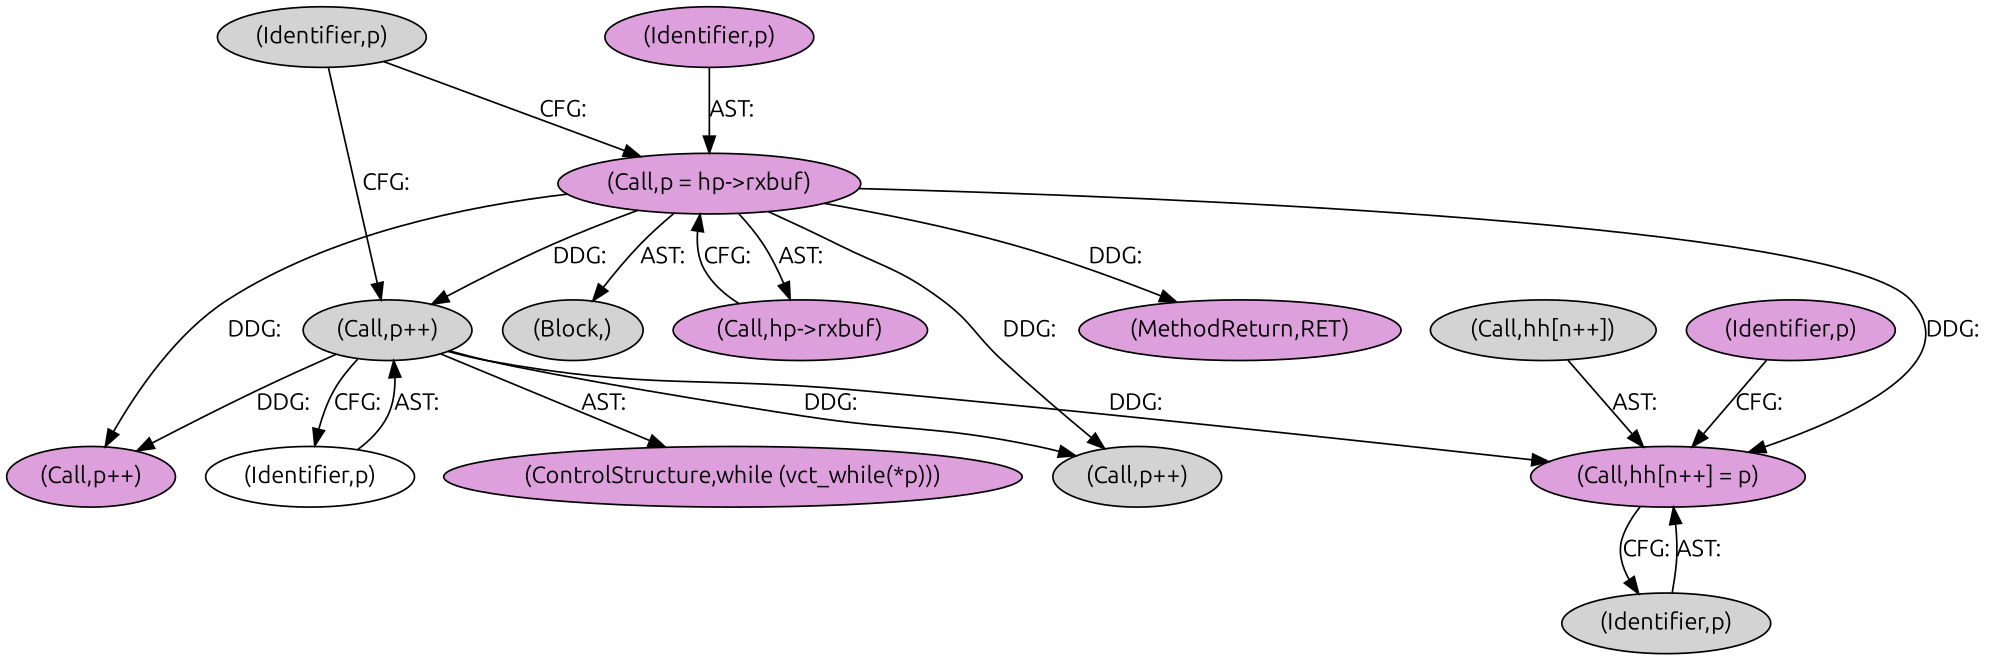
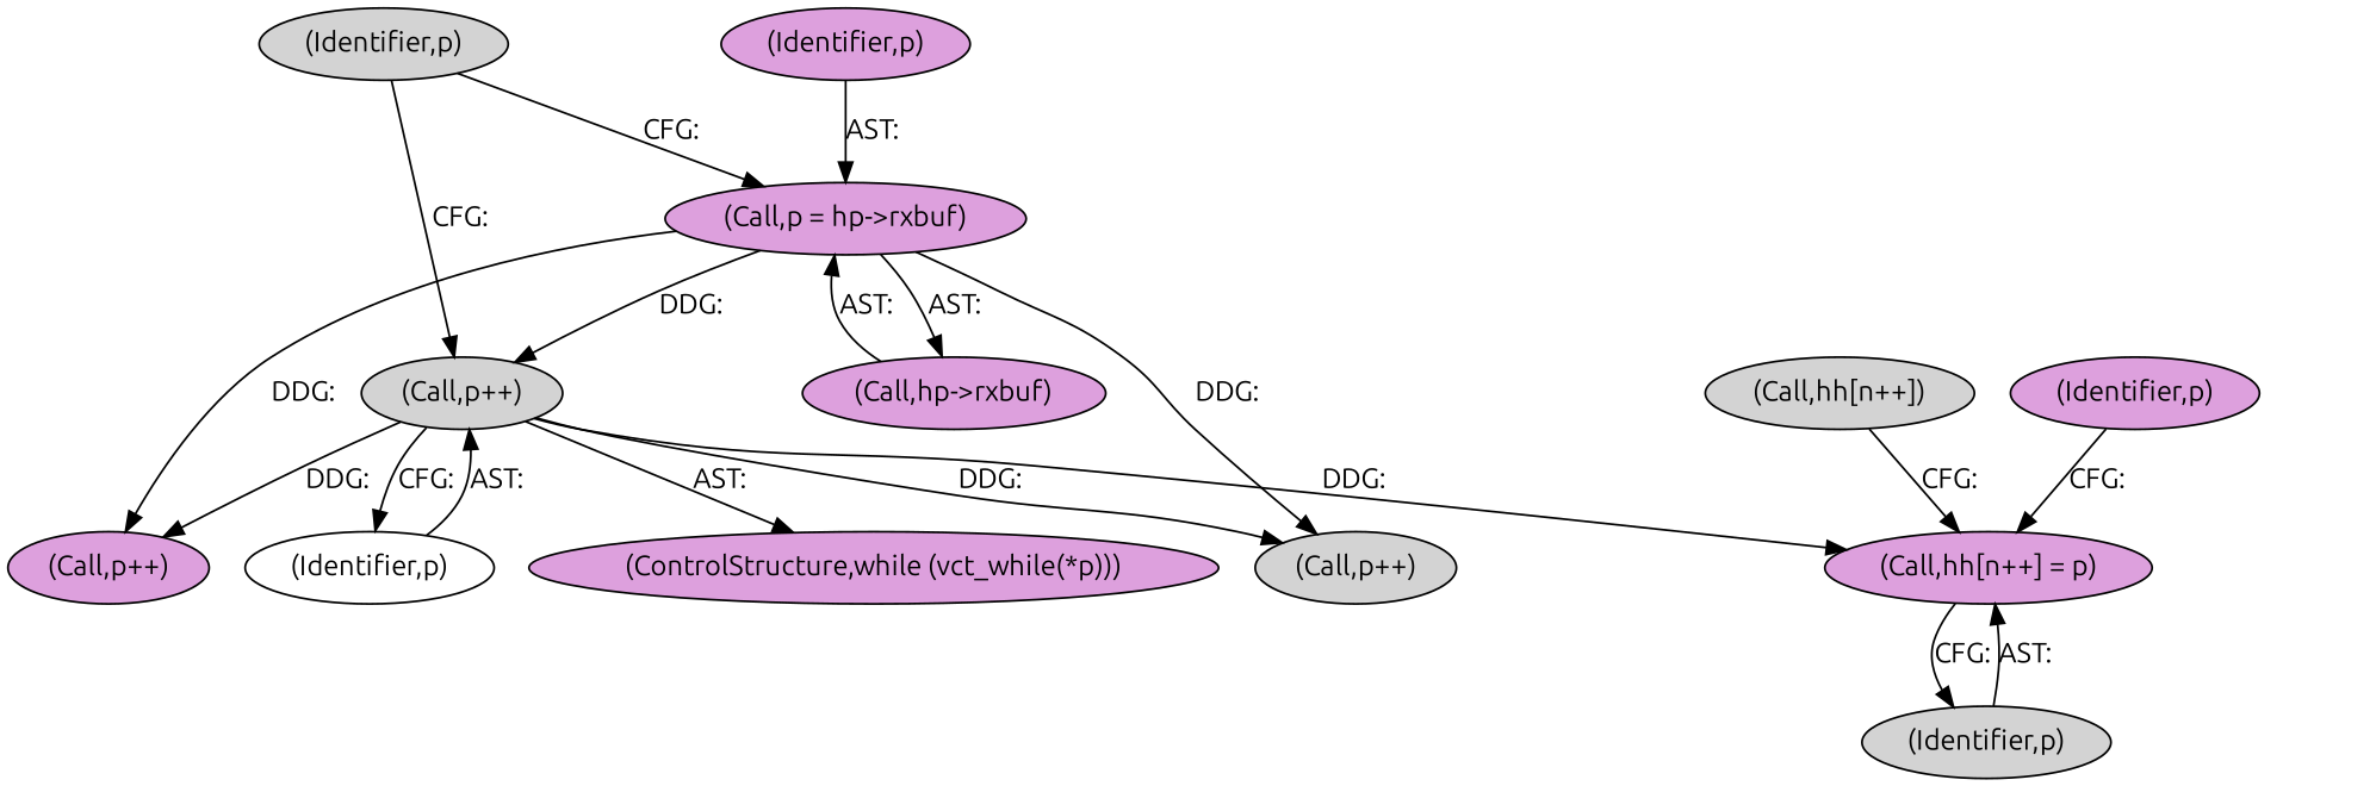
  digraph {
    fontname=Ubuntu
    node [fillcolor=plum fontname=Ubuntu style=filled]
    edge [fontname=Ubuntu]
    n1 [label="(Call,hh[n++] = p)"]
    n2 [fillcolor=lightgrey label="(Identifier,p)"]
-   n3 [fillcolor=lightgrey label="(Block,)"]
    n4 [label="(Call,p = hp->rxbuf)"]
    n5 [fillcolor=lightgrey label="(Call,p++)"]
    n6 [label="(Call,hp->rxbuf)"]
    n7 [label="(Call,p++)"]
-   n8 [label="(MethodReturn,RET)"]
    n9 [fillcolor=lightgrey label="(Call,p++)"]
    n10 [label="(ControlStructure,while (vct_while(*p)))"]
    n11 [fillcolor=white label="(Identifier,p)"]
    n12 [label="(Identifier,p)"]
    n13 [fillcolor=lightgrey label="(Identifier,p)"]
    n14 [fillcolor=lightgrey label="(Call,hh[n++])"]
    n15 [label="(Identifier,p)"]
    n1 -> n2 [label="CFG: "]
    n2 -> n1 [label="AST: "]
-   n4 -> n1 [label="DDG: "]
-   n4 -> n3 [label="AST: "]
    n4 -> n5 [label="DDG: "]
    n4 -> n6 [label="AST: "]
    n4 -> n7 [label="DDG: "]
-   n4 -> n8 [label="DDG: "]
    n4 -> n9 [label="DDG: "]
    n5 -> n1 [label="DDG: "]
    n5 -> n7 [label="DDG: "]
    n5 -> n9 [label="DDG: "]
    n5 -> n10 [label="AST: "]
    n5 -> n11 [label="CFG: "]
-   n6 -> n4 [label="CFG: "]
+   n6 -> n4 [label="AST: "]
    n11 -> n5 [label="AST: "]
    n12 -> n1 [label="CFG: "]
    n13 -> n4 [label="CFG: "]
    n13 -> n5 [label="CFG: "]
-   n14 -> n1 [label="AST: "]
+   n14 -> n1 [label="CFG: "]
    n15 -> n4 [label="AST: "]
  }
